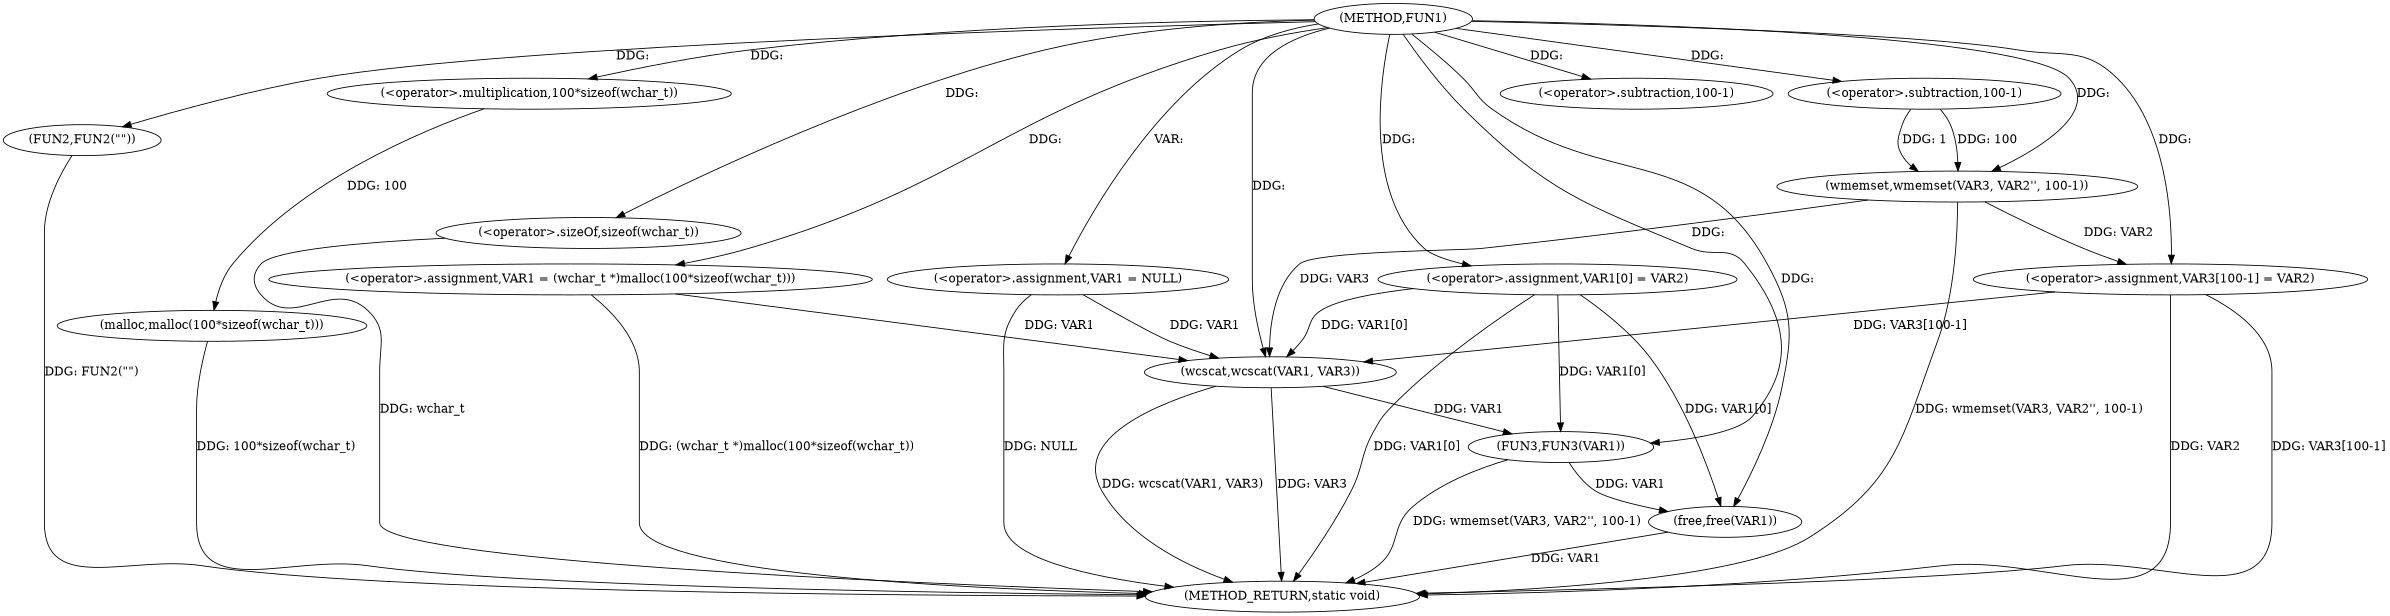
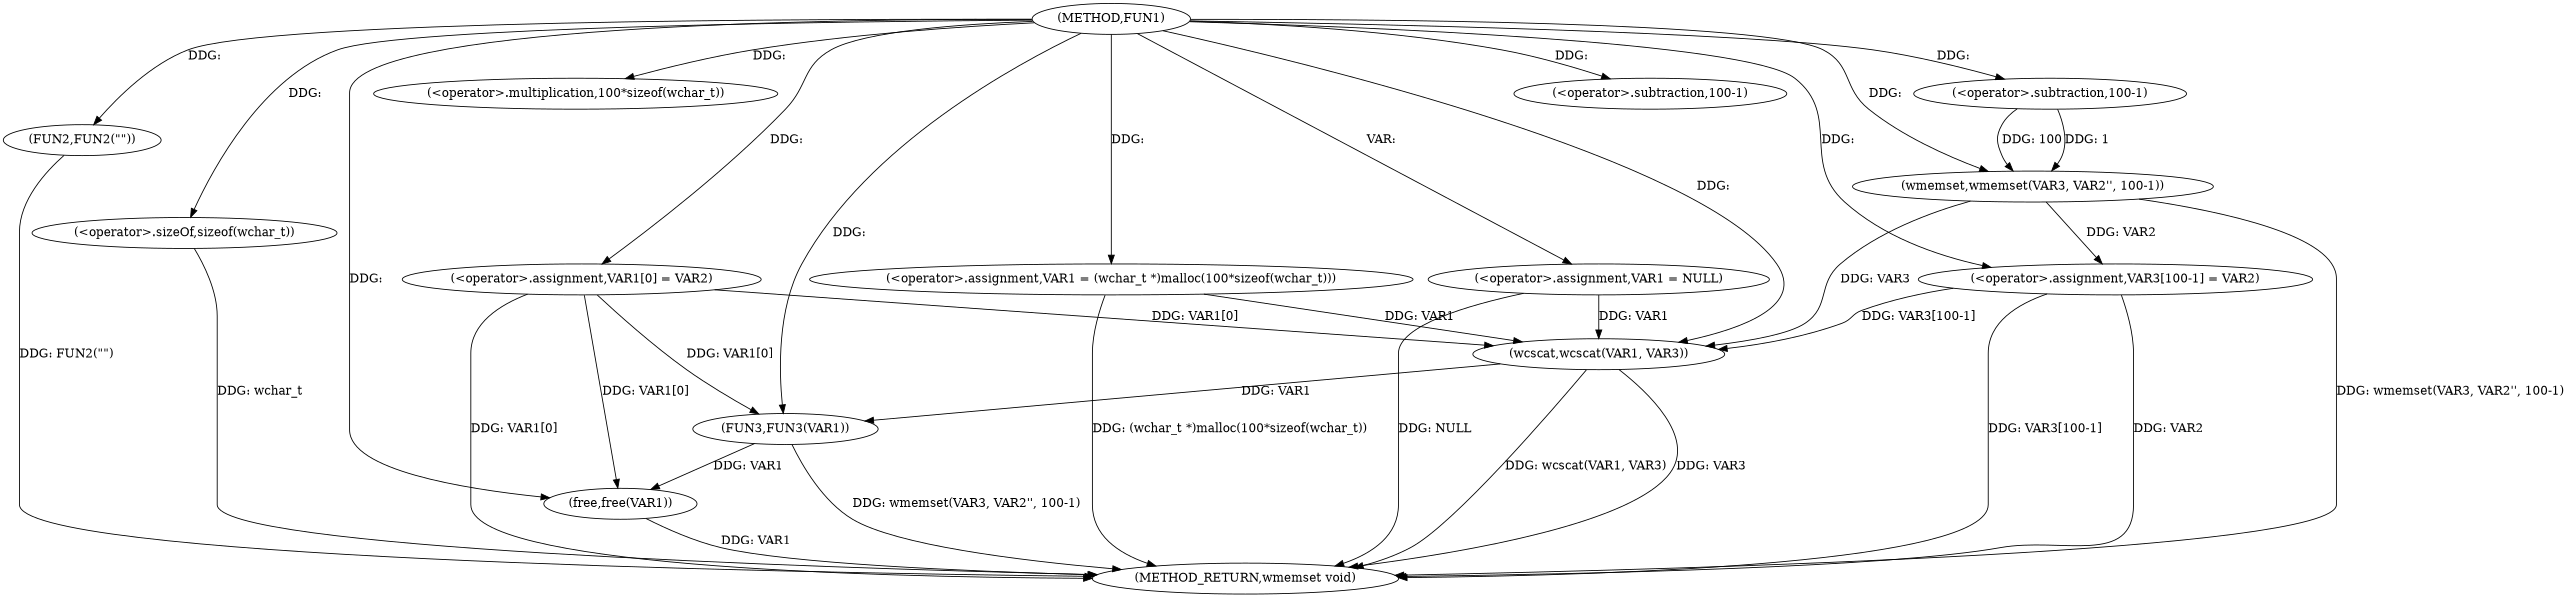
  digraph {
    n1 [label="(METHOD,FUN1)"]
    n2 [label="(<operator>.assignment,VAR1 = NULL)"]
    n3 [label="(FUN2,FUN2(\"\"))"]
    n4 [label="(<operator>.assignment,VAR1 = (wchar_t *)malloc(100*sizeof(wchar_t)))"]
    n5 [label="(<operator>.multiplication,100*sizeof(wchar_t))"]
    n6 [label="(<operator>.sizeOf,sizeof(wchar_t))"]
    n7 [label="(<operator>.assignment,VAR1[0] = VAR2)"]
    n8 [label="(wmemset,wmemset(VAR3, VAR2'', 100-1))"]
    n9 [label="(<operator>.subtraction,100-1)"]
    n10 [label="(<operator>.assignment,VAR3[100-1] = VAR2)"]
    n11 [label="(<operator>.subtraction,100-1)"]
    n12 [label="(wcscat,wcscat(VAR1, VAR3))"]
    n13 [label="(FUN3,FUN3(VAR1))"]
    n14 [label="(free,free(VAR1))"]
-   n15 [label="(METHOD_RETURN,static void)"]
-   n16 [label="(malloc,malloc(100*sizeof(wchar_t)))"]
+   n15 [label="(METHOD_RETURN,wmemset void)"]
    n1 -> n2 [label="VAR: "]
    n1 -> n3 [label="DDG: "]
    n1 -> n4 [label="DDG: "]
    n1 -> n5 [label="DDG: "]
    n1 -> n6 [label="DDG: "]
    n1 -> n7 [label="DDG: "]
    n1 -> n8 [label="DDG: "]
    n1 -> n9 [label="DDG: "]
    n1 -> n10 [label="DDG: "]
    n1 -> n11 [label="DDG: "]
    n1 -> n12 [label="DDG: "]
    n1 -> n13 [label="DDG: "]
    n1 -> n14 [label="DDG: "]
    n2 -> n12 [label="DDG: VAR1"]
    n2 -> n15 [label="DDG: NULL"]
    n3 -> n15 [label="DDG: FUN2(\"\")"]
    n4 -> n12 [label="DDG: VAR1"]
    n4 -> n15 [label="DDG: (wchar_t *)malloc(100*sizeof(wchar_t))"]
-   n5 -> n16 [label="DDG: 100"]
    n6 -> n15 [label="DDG: wchar_t"]
    n7 -> n12 [label="DDG: VAR1[0]"]
    n7 -> n13 [label="DDG: VAR1[0]"]
    n7 -> n14 [label="DDG: VAR1[0]"]
    n7 -> n15 [label="DDG: VAR1[0]"]
    n8 -> n10 [label="DDG: VAR2"]
    n8 -> n12 [label="DDG: VAR3"]
    n8 -> n15 [label="DDG: wmemset(VAR3, VAR2'', 100-1)"]
    n9 -> n8 [label="DDG: 100"]
    n9 -> n8 [label="DDG: 1"]
    n10 -> n12 [label="DDG: VAR3[100-1]"]
    n10 -> n15 [label="DDG: VAR2"]
    n10 -> n15 [label="DDG: VAR3[100-1]"]
    n12 -> n13 [label="DDG: VAR1"]
    n12 -> n15 [label="DDG: wcscat(VAR1, VAR3)"]
    n12 -> n15 [label="DDG: VAR3"]
    n13 -> n14 [label="DDG: VAR1"]
    n13 -> n15 [label="DDG: wmemset(VAR3, VAR2'', 100-1)"]
    n14 -> n15 [label="DDG: VAR1"]
-   n16 -> n15 [label="DDG: 100*sizeof(wchar_t)"]
  }
